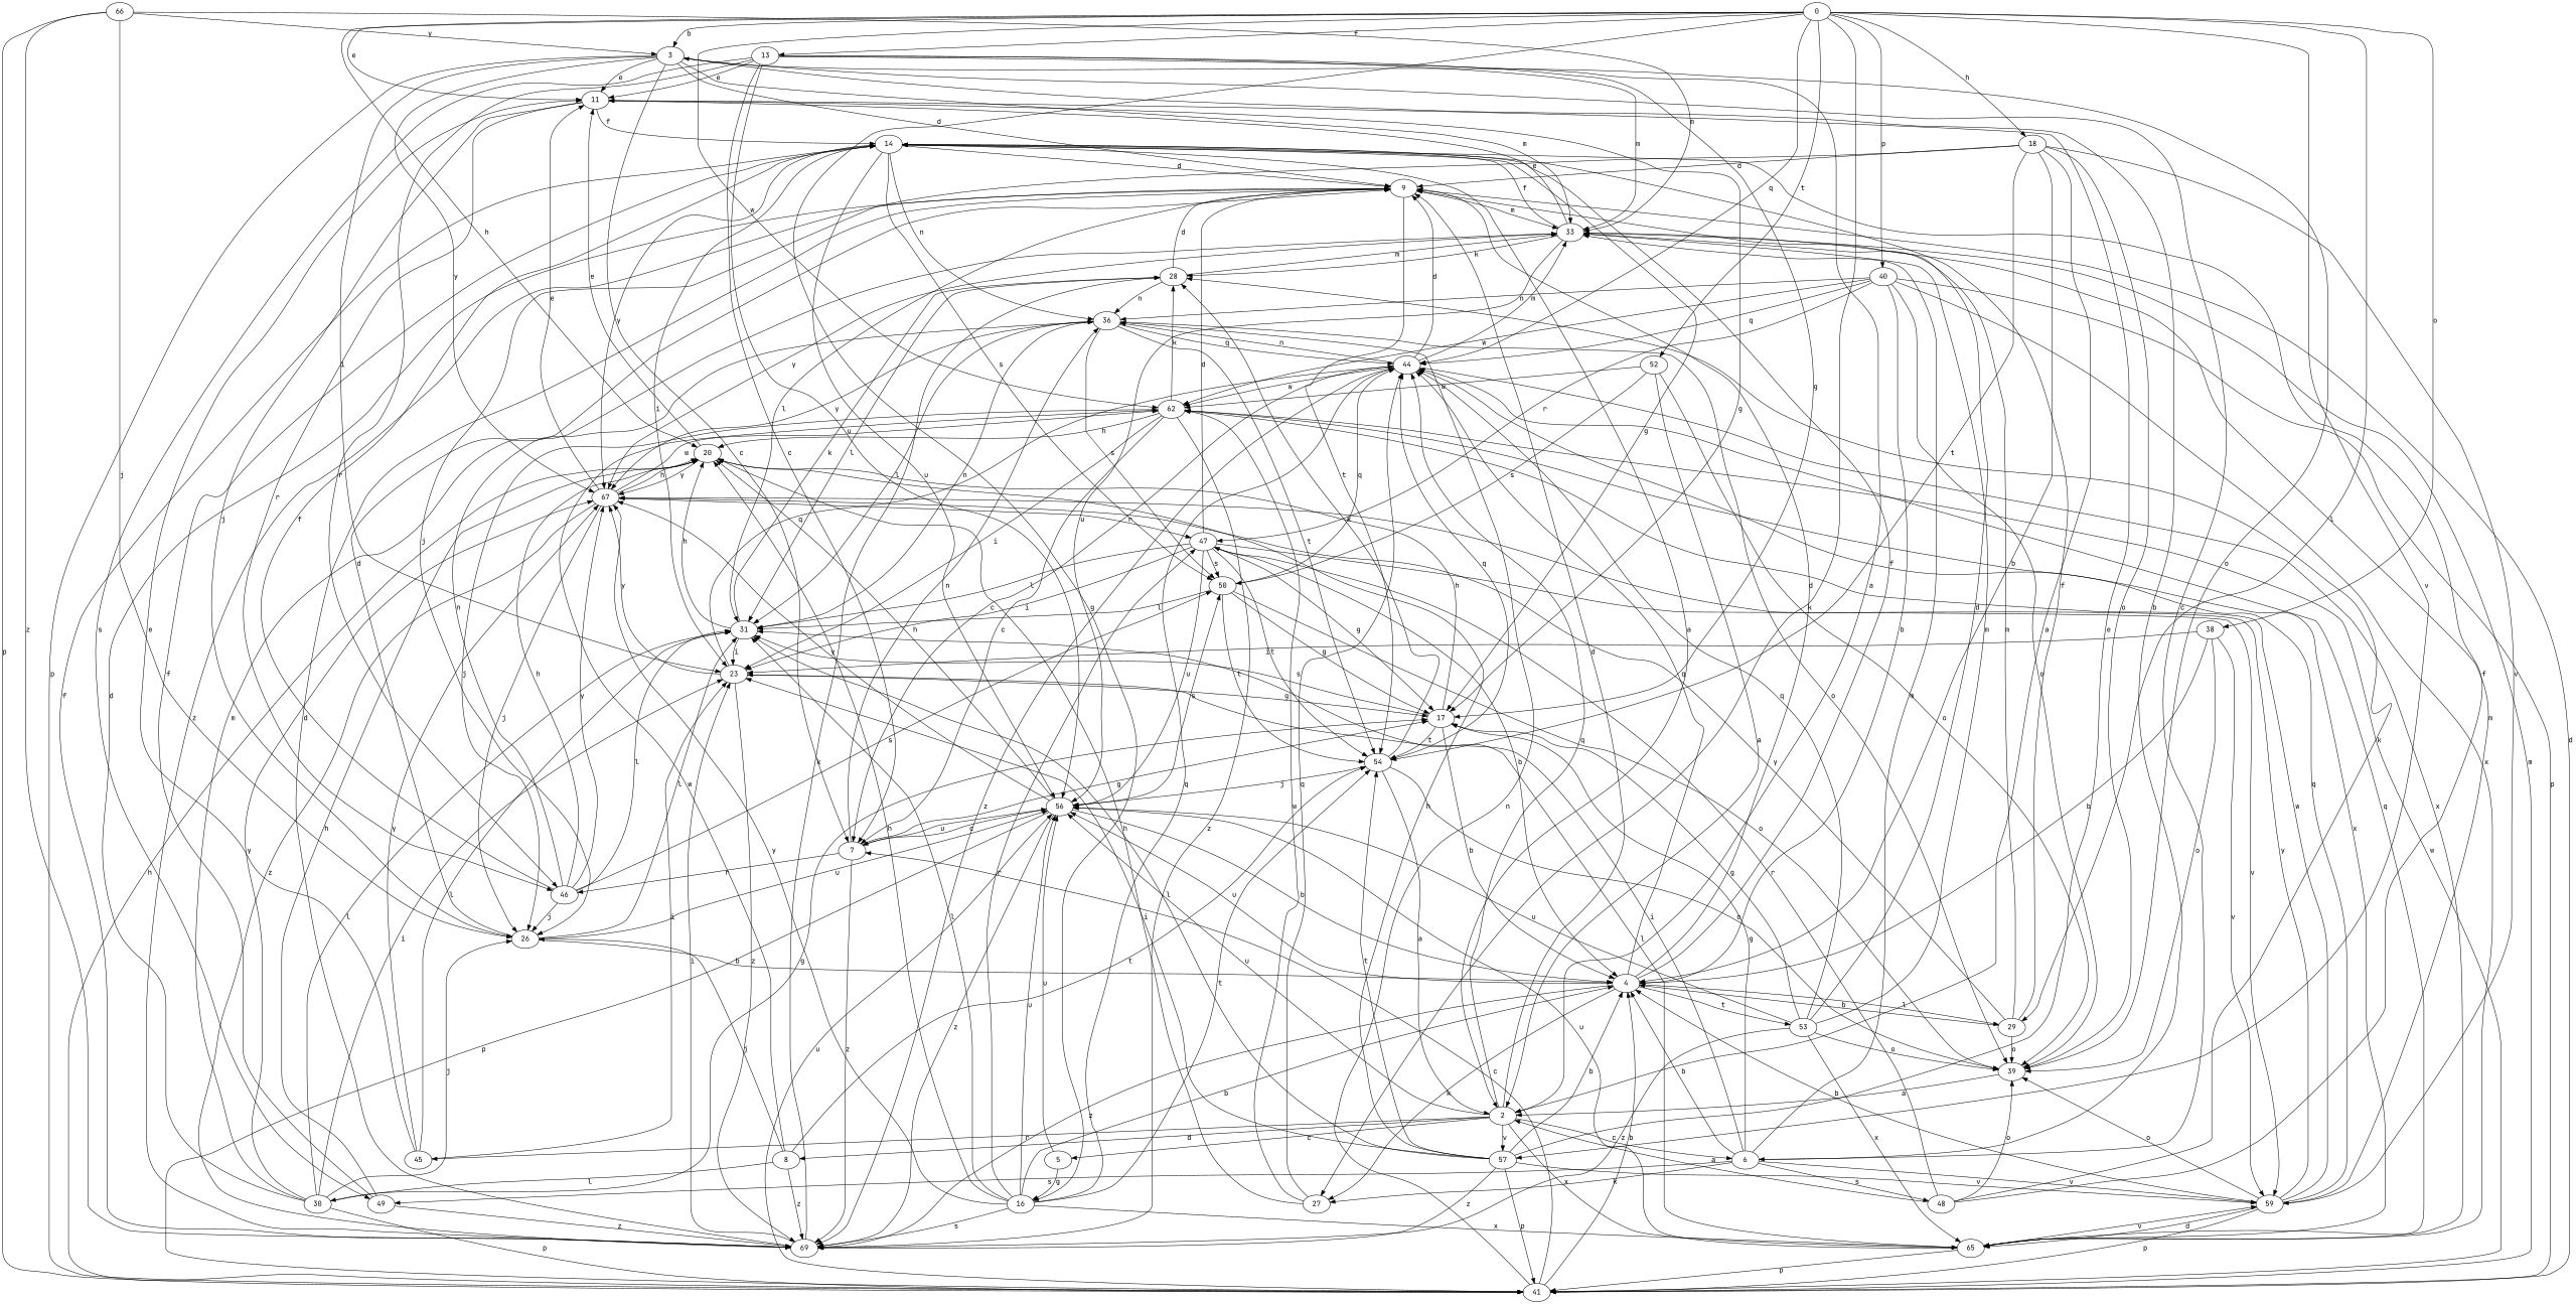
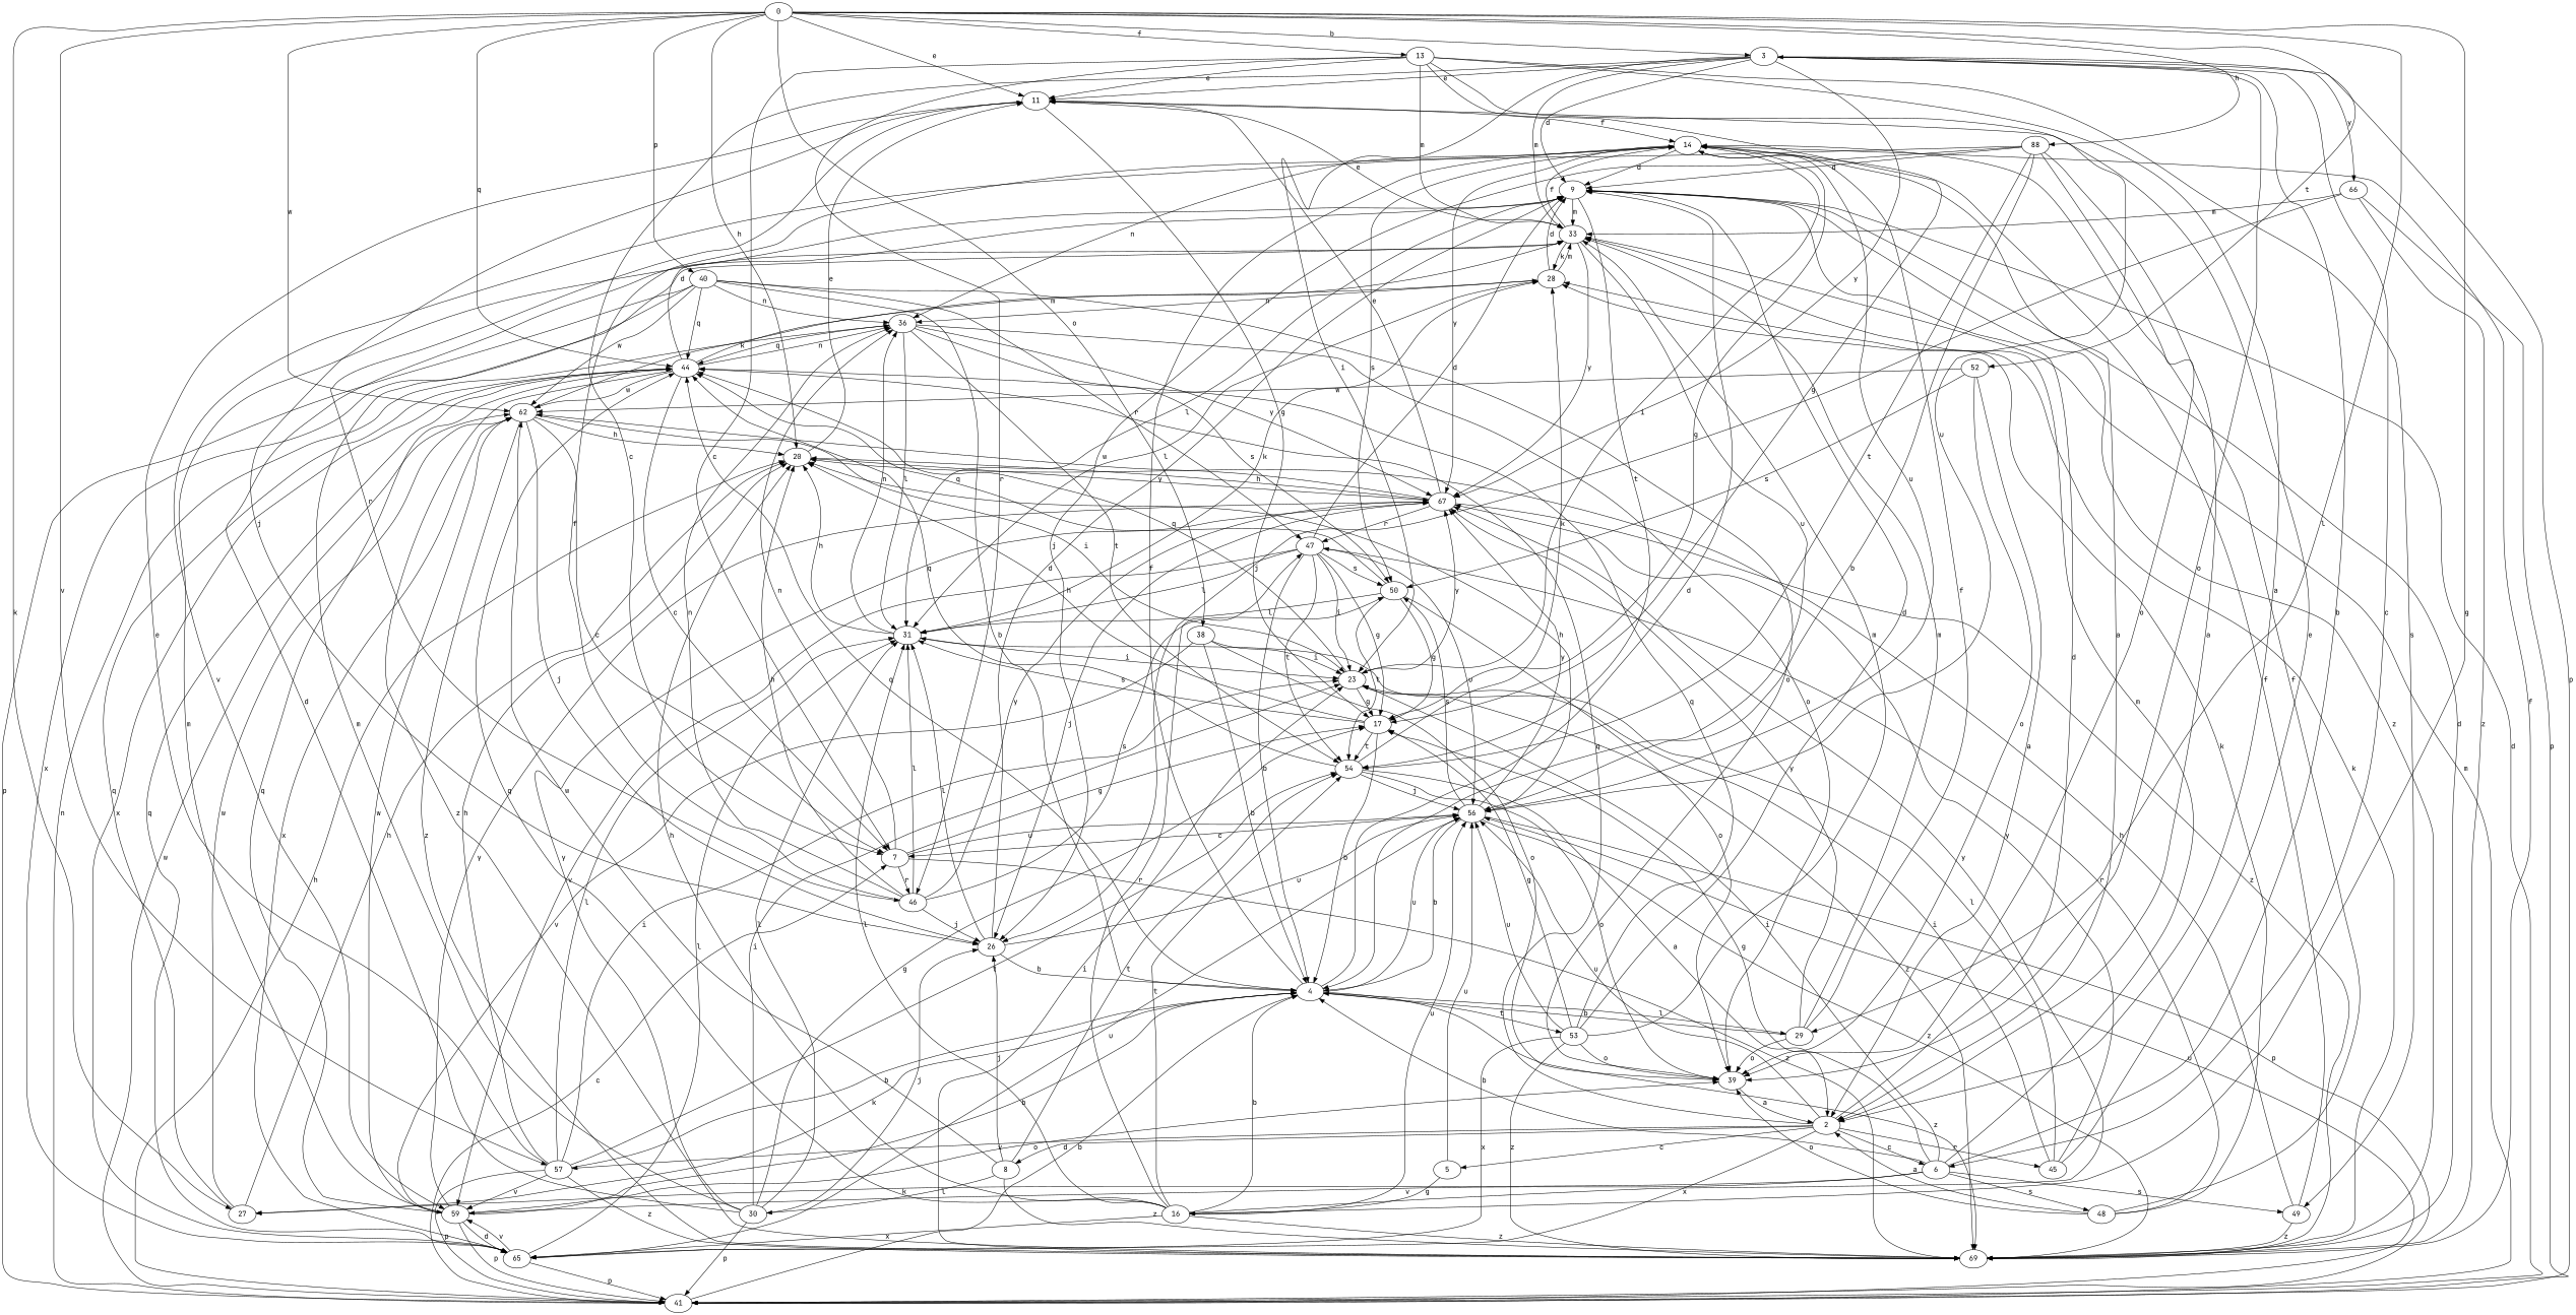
  strict digraph {
    fontname="JetBrains Mono"
    node [fontname="JetBrains Mono"]
    edge [fontname="JetBrains Mono"]
    0
    3
    11
    13
    16
-   18
+   18 [label=88]
    20
    27
    29
    38
    40
    44
    52
    57
    62
    6
    9
    7
    23
    33
    39
    41
    66
    67
    14
    17
    46
    26
    2
    56
    49
    65
    4
    69
    54
    31
    47
    59
    36
    50
    28
    5
    8
    45
    48
    30
    53
    0 -> 3 [label=b]
    0 -> 11 [label=e]
    0 -> 13 [label=f]
    0 -> 16 [label=g]
    0 -> 18 [label=h]
    0 -> 20 [label=h]
    0 -> 27 [label=k]
    0 -> 29 [label=l]
    0 -> 38 [label=o]
    0 -> 40 [label=p]
    0 -> 44 [label=q]
    0 -> 52 [label=t]
    0 -> 57 [label=v]
    0 -> 62 [label=w]
    3 -> 11 [label=e]
    3 -> 6 [label=c]
    3 -> 9 [label=d]
    3 -> 7 [label=c]
    3 -> 23 [label=i]
    3 -> 33 [label=m]
    3 -> 39 [label=o]
    3 -> 41 [label=p]
-   66 -> 3 [label=y]
+   3 -> 66 [label=y]
    3 -> 67 [label=y]
    11 -> 14 [label=f]
    11 -> 17 [label=g]
    11 -> 46 [label=r]
    11 -> 26 [label=j]
    13 -> 11 [label=e]
    13 -> 7 [label=c]
    13 -> 33 [label=m]
    13 -> 17 [label=g]
    13 -> 46 [label=r]
    13 -> 2 [label=a]
    13 -> 56 [label=u]
    13 -> 49 [label=s]
    16 -> 20 [label=h]
    16 -> 44 [label=q]
    16 -> 67 [label=y]
    16 -> 56 [label=u]
    16 -> 65 [label=x]
    16 -> 4 [label=b]
-   16 -> 69 [label=s]
+   16 -> 69 [label=z]
    16 -> 54 [label=t]
    16 -> 31 [label=l]
    16 -> 47 [label=r]
    18 -> 9 [label=d]
    18 -> 39 [label=o]
    18 -> 26 [label=j]
    18 -> 2 [label=a]
    18 -> 4 [label=b]
    18 -> 54 [label=t]
    18 -> 59 [label=v]
    20 -> 11 [label=e]
    20 -> 67 [label=y]
    27 -> 20 [label=h]
    27 -> 44 [label=q]
    27 -> 62 [label=w]
    29 -> 33 [label=m]
    29 -> 39 [label=o]
    29 -> 67 [label=y]
    29 -> 14 [label=f]
    29 -> 4 [label=b]
    38 -> 23 [label=i]
    38 -> 39 [label=o]
    38 -> 4 [label=b]
    38 -> 59 [label=v]
    40 -> 44 [label=q]
    40 -> 62 [label=w]
    40 -> 39 [label=o]
    40 -> 41 [label=p]
    40 -> 65 [label=x]
    40 -> 4 [label=b]
    40 -> 47 [label=r]
    40 -> 36 [label=n]
    44 -> 62 [label=w]
    44 -> 9 [label=d]
    44 -> 7 [label=c]
    44 -> 33 [label=m]
    44 -> 65 [label=x]
    44 -> 69 [label=z]
    44 -> 36 [label=n]
    52 -> 62 [label=w]
    52 -> 39 [label=o]
    52 -> 2 [label=a]
    52 -> 50 [label=s]
    57 -> 11 [label=e]
    57 -> 20 [label=h]
    57 -> 23 [label=i]
    57 -> 41 [label=p]
    57 -> 4 [label=b]
    57 -> 69 [label=z]
    57 -> 54 [label=t]
    57 -> 31 [label=l]
    57 -> 59 [label=v]
    62 -> 20 [label=h]
    62 -> 7 [label=c]
    62 -> 23 [label=i]
    62 -> 26 [label=j]
    62 -> 65 [label=x]
    62 -> 69 [label=z]
    62 -> 28 [label=k]
    6 -> 3 [label=b]
    6 -> 27 [label=k]
    6 -> 23 [label=i]
    6 -> 33 [label=m]
    6 -> 17 [label=g]
    6 -> 49 [label=s]
    6 -> 4 [label=b]
    6 -> 59 [label=v]
    6 -> 48 [label=s]
    9 -> 33 [label=m]
    9 -> 69 [label=z]
    9 -> 54 [label=t]
    9 -> 31 [label=l]
    7 -> 17 [label=g]
    7 -> 46 [label=r]
    7 -> 56 [label=u]
    7 -> 69 [label=z]
    7 -> 36 [label=n]
    23 -> 44 [label=q]
    23 -> 67 [label=y]
    23 -> 17 [label=g]
    23 -> 69 [label=z]
    33 -> 11 [label=e]
    33 -> 67 [label=y]
    33 -> 14 [label=f]
    33 -> 56 [label=u]
    33 -> 28 [label=k]
    39 -> 2 [label=a]
    41 -> 20 [label=h]
    41 -> 62 [label=w]
    41 -> 9 [label=d]
    41 -> 7 [label=c]
    41 -> 33 [label=m]
    41 -> 56 [label=u]
    41 -> 4 [label=b]
    41 -> 36 [label=n]
    66 -> 33 [label=m]
    66 -> 41 [label=p]
    66 -> 26 [label=j]
    66 -> 69 [label=z]
    67 -> 11 [label=e]
    67 -> 20 [label=h]
    67 -> 62 [label=w]
    67 -> 26 [label=j]
    67 -> 69 [label=z]
    67 -> 47 [label=r]
    14 -> 9 [label=d]
    14 -> 23 [label=i]
    14 -> 67 [label=y]
    14 -> 17 [label=g]
    14 -> 2 [label=a]
    14 -> 56 [label=u]
    14 -> 36 [label=n]
    14 -> 50 [label=s]
    17 -> 20 [label=h]
    17 -> 4 [label=b]
    17 -> 54 [label=t]
    17 -> 31 [label=s]
    46 -> 20 [label=h]
    46 -> 67 [label=y]
    46 -> 14 [label=f]
    46 -> 26 [label=j]
    46 -> 31 [label=l]
    46 -> 36 [label=n]
    46 -> 50 [label=s]
    26 -> 9 [label=d]
    26 -> 56 [label=u]
    26 -> 4 [label=b]
    26 -> 31 [label=l]
    2 -> 44 [label=q]
    2 -> 57 [label=v]
    2 -> 6 [label=c]
    2 -> 9 [label=d]
    2 -> 56 [label=u]
    2 -> 65 [label=x]
    2 -> 5 [label=c]
    2 -> 8 [label=d]
    2 -> 45 [label=r]
    56 -> 20 [label=h]
    56 -> 7 [label=c]
    56 -> 41 [label=p]
    56 -> 67 [label=y]
    56 -> 4 [label=b]
    56 -> 69 [label=z]
    56 -> 50 [label=s]
    49 -> 20 [label=h]
    49 -> 14 [label=f]
    49 -> 69 [label=z]
    65 -> 44 [label=q]
    65 -> 41 [label=p]
    65 -> 56 [label=u]
    65 -> 31 [label=l]
    65 -> 59 [label=v]
    4 -> 27 [label=k]
    4 -> 29 [label=l]
    4 -> 44 [label=q]
    4 -> 9 [label=d]
    4 -> 14 [label=f]
    4 -> 56 [label=u]
    4 -> 69 [label=z]
    4 -> 53 [label=t]
    69 -> 9 [label=d]
    69 -> 23 [label=i]
    69 -> 14 [label=f]
    69 -> 28 [label=k]
    54 -> 44 [label=q]
    54 -> 39 [label=o]
    54 -> 2 [label=a]
    54 -> 56 [label=j]
    54 -> 28 [label=k]
    31 -> 20 [label=h]
    31 -> 23 [label=i]
    31 -> 36 [label=n]
    31 -> 28 [label=k]
    47 -> 9 [label=d]
    47 -> 23 [label=i]
    47 -> 17 [label=g]
    47 -> 56 [label=u]
    47 -> 4 [label=b]
    47 -> 54 [label=t]
    47 -> 31 [label=l]
    47 -> 59 [label=v]
    47 -> 50 [label=s]
    59 -> 44 [label=q]
    59 -> 62 [label=w]
    59 -> 33 [label=m]
    59 -> 39 [label=o]
    59 -> 41 [label=p]
    59 -> 67 [label=y]
    59 -> 65 [label=d]
    59 -> 4 [label=b]
    36 -> 44 [label=q]
    36 -> 39 [label=o]
    36 -> 67 [label=y]
    36 -> 54 [label=t]
    36 -> 31 [label=l]
    36 -> 50 [label=s]
    50 -> 44 [label=q]
    50 -> 39 [label=o]
    50 -> 17 [label=g]
    50 -> 54 [label=t]
    50 -> 31 [label=l]
    28 -> 9 [label=d]
    28 -> 33 [label=m]
    28 -> 31 [label=l]
    28 -> 36 [label=n]
    5 -> 16 [label=g]
    5 -> 56 [label=u]
    8 -> 62 [label=w]
    8 -> 26 [label=j]
    8 -> 69 [label=z]
    8 -> 54 [label=t]
    8 -> 30 [label=l]
    45 -> 11 [label=e]
    45 -> 23 [label=i]
    45 -> 67 [label=y]
    45 -> 31 [label=l]
    48 -> 39 [label=o]
    48 -> 14 [label=f]
    48 -> 2 [label=a]
    48 -> 47 [label=r]
    48 -> 28 [label=k]
    30 -> 9 [label=d]
    30 -> 23 [label=i]
    30 -> 33 [label=m]
    30 -> 41 [label=p]
    30 -> 67 [label=y]
    30 -> 17 [label=g]
    30 -> 26 [label=j]
    30 -> 31 [label=l]
    53 -> 44 [label=q]
    53 -> 9 [label=d]
    53 -> 33 [label=m]
    53 -> 39 [label=o]
    53 -> 17 [label=g]
    53 -> 56 [label=u]
    53 -> 65 [label=x]
    53 -> 69 [label=z]
  }
